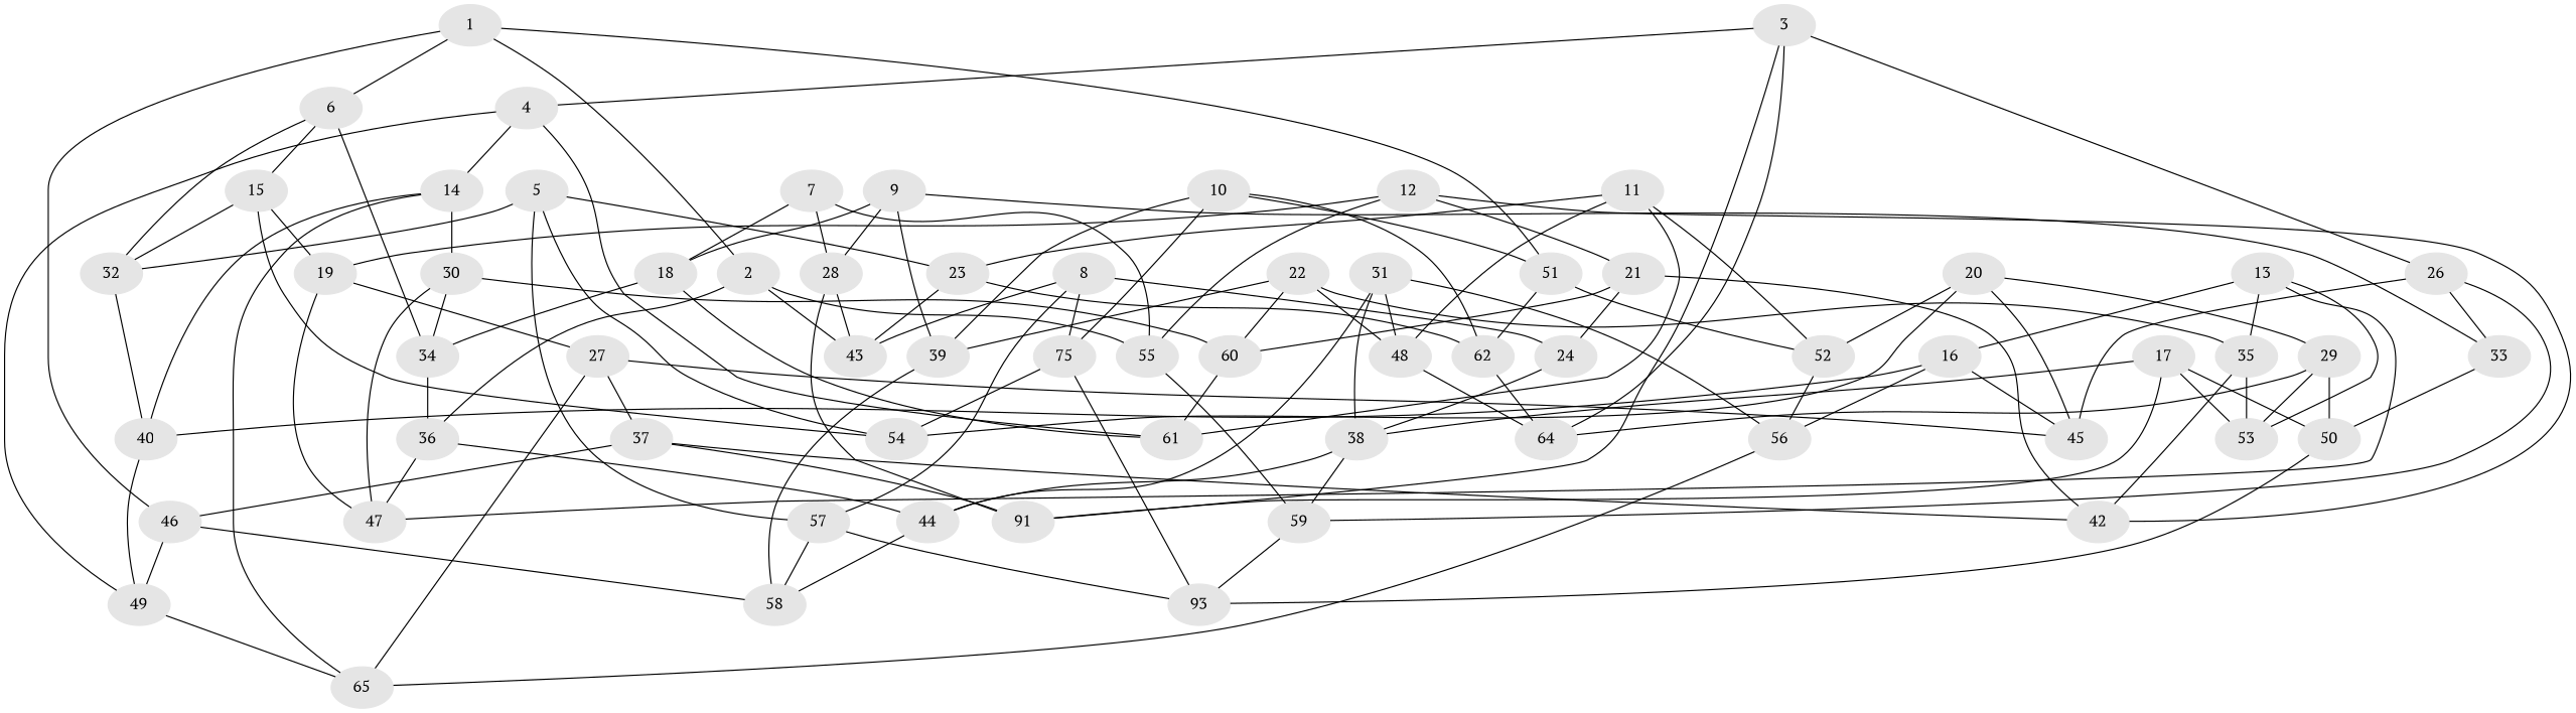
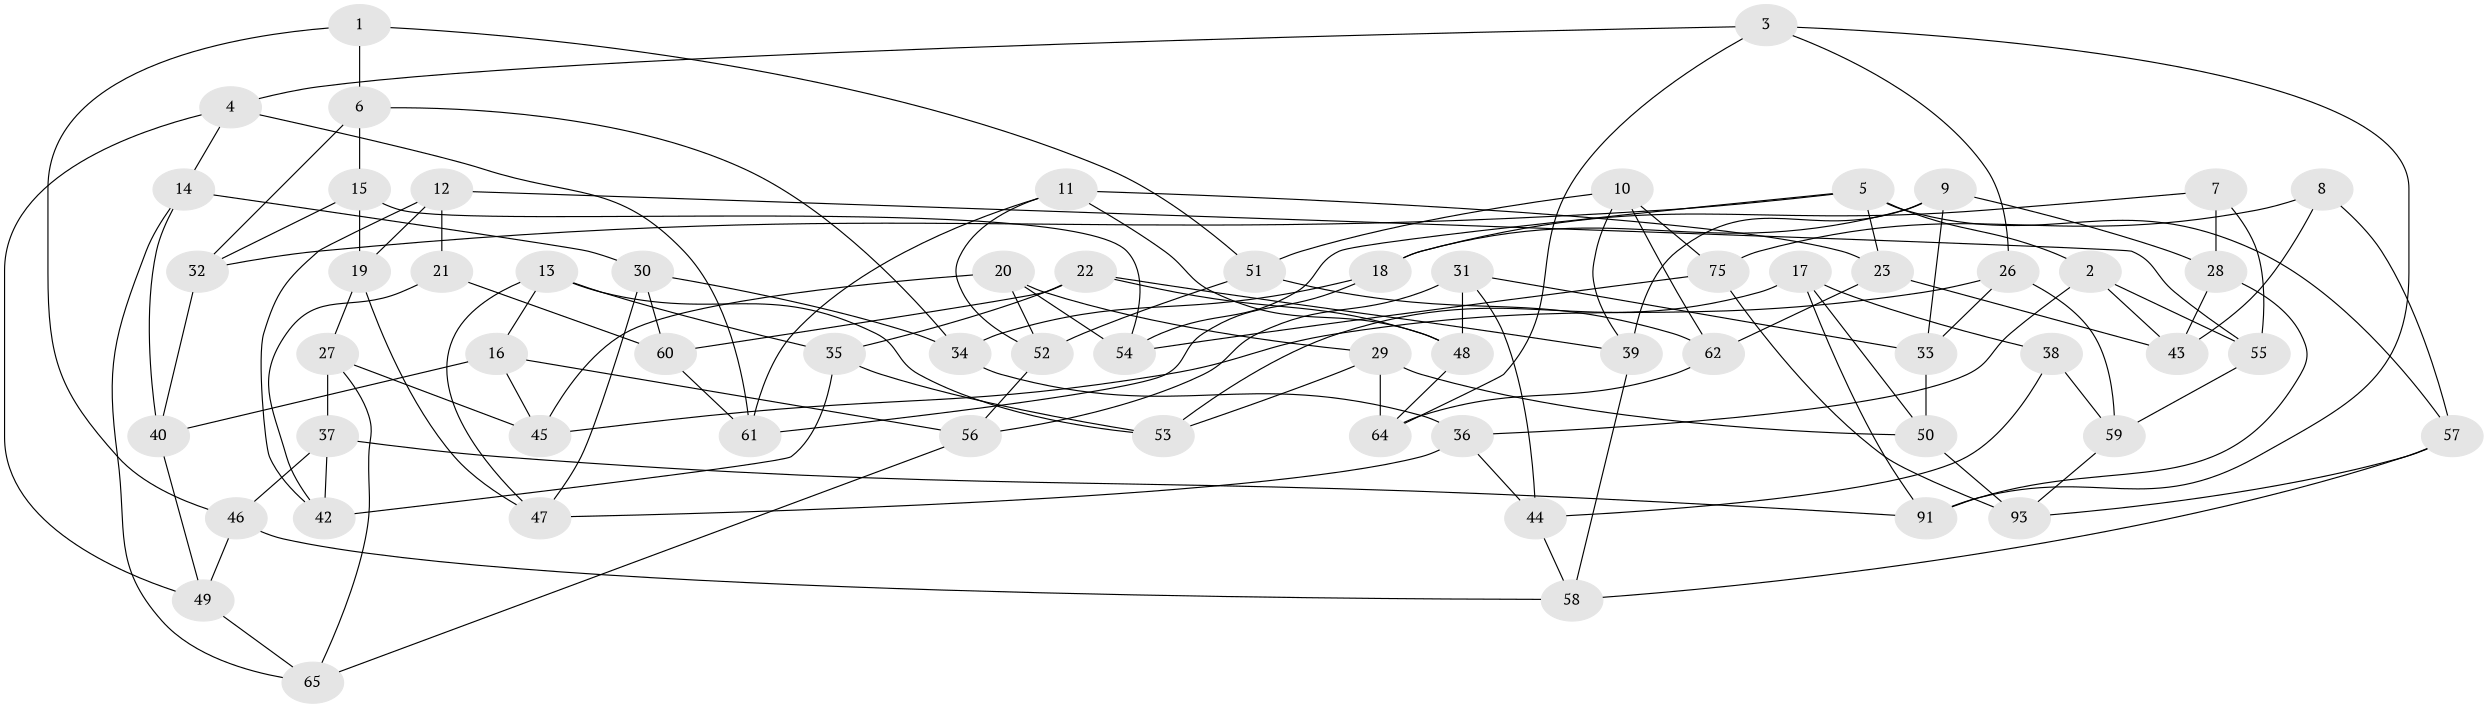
  graph {
    fontname="PT Serif"
    node [color=gray90 fontname="PT Serif" style=filled]
    edge [fontname="PT Serif"]
    1
    2
    6
    46
    51
    36
    43
    55
    32
    15
    34
    49
    58
    62
    52
    47
    44
    59
    3
    4
    26
    n22 [label=91]
    64
    14
    61
    33
    45
    30
    40
    65
    5
    23
    54
    57
    n35 [label=93]
    19
    7
    18
    28
-   24
    38
    8
    n43 [label=75]
    9
    39
    50
    10
    11
    48
    56
    12
    21
    42
    27
    60
    13
    16
    35
    53
    17
    37
    20
    29
    22
    31
-   1 -- 2
+   5 -- 2
    1 -- 6
    1 -- 46
    1 -- 51
    2 -- 36
    2 -- 43
    2 -- 55
    6 -- 32
    6 -- 15
    6 -- 34
    46 -- 49
    46 -- 58
    51 -- 62
    51 -- 52
    36 -- 47
    36 -- 44
    55 -- 59
    32 -- 40
    15 -- 32
    15 -- 54
    15 -- 19
    34 -- 36
    49 -- 65
    62 -- 64
    52 -- 56
    44 -- 58
    59 -- n35
    3 -- 4
    3 -- 26
    3 -- n22
    3 -- 64
    4 -- 49
    4 -- 14
    4 -- 61
    26 -- 59
    26 -- 33
    26 -- 45
    14 -- 30
    14 -- 40
    14 -- 65
    33 -- 50
    30 -- 34
    30 -- 47
    30 -- 60
    40 -- 49
    5 -- 32
    5 -- 23
    5 -- 54
    5 -- 57
    23 -- 43
    23 -- 62
    57 -- 58
    57 -- n35
    19 -- 47
    19 -- 27
    7 -- 55
    7 -- 18
    7 -- 28
    18 -- 34
    18 -- 61
    28 -- 43
    28 -- n22
-   24 -- 38
    38 -- 44
    38 -- 59
    8 -- 43
    8 -- 57
-   8 -- 24
    8 -- n43
    n43 -- 54
    n43 -- n35
    9 -- 33
    9 -- 18
    9 -- 28
    9 -- 39
    39 -- 58
    50 -- n35
    10 -- 51
    10 -- 62
    10 -- n43
    10 -- 39
    11 -- 52
    11 -- 61
    11 -- 23
    11 -- 48
    48 -- 64
    56 -- 65
    12 -- 55
    12 -- 19
    12 -- 21
    12 -- 42
-   21 -- 24
    21 -- 42
    21 -- 60
    27 -- 45
    27 -- 65
    27 -- 37
    60 -- 61
    13 -- 47
    13 -- 16
    13 -- 35
    13 -- 53
    16 -- 45
    16 -- 40
    16 -- 56
    35 -- 42
    35 -- 53
    17 -- n22
    17 -- 38
    17 -- 50
    17 -- 53
    37 -- 46
    37 -- n22
    37 -- 42
    20 -- 52
    20 -- 45
    20 -- 54
    20 -- 29
    29 -- 64
    29 -- 50
    29 -- 53
    22 -- 39
    22 -- 48
    22 -- 60
    22 -- 35
    31 -- 44
-   31 -- 38
+   31 -- 33
    31 -- 48
    31 -- 56
  }
